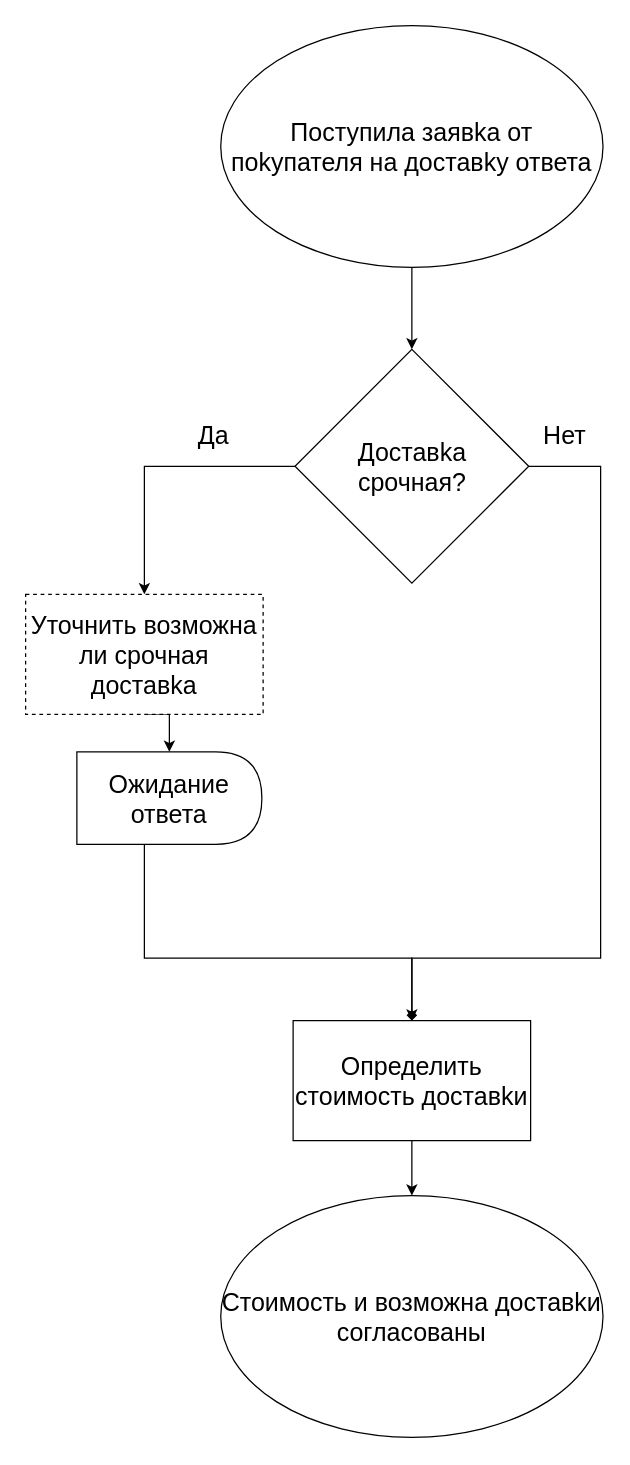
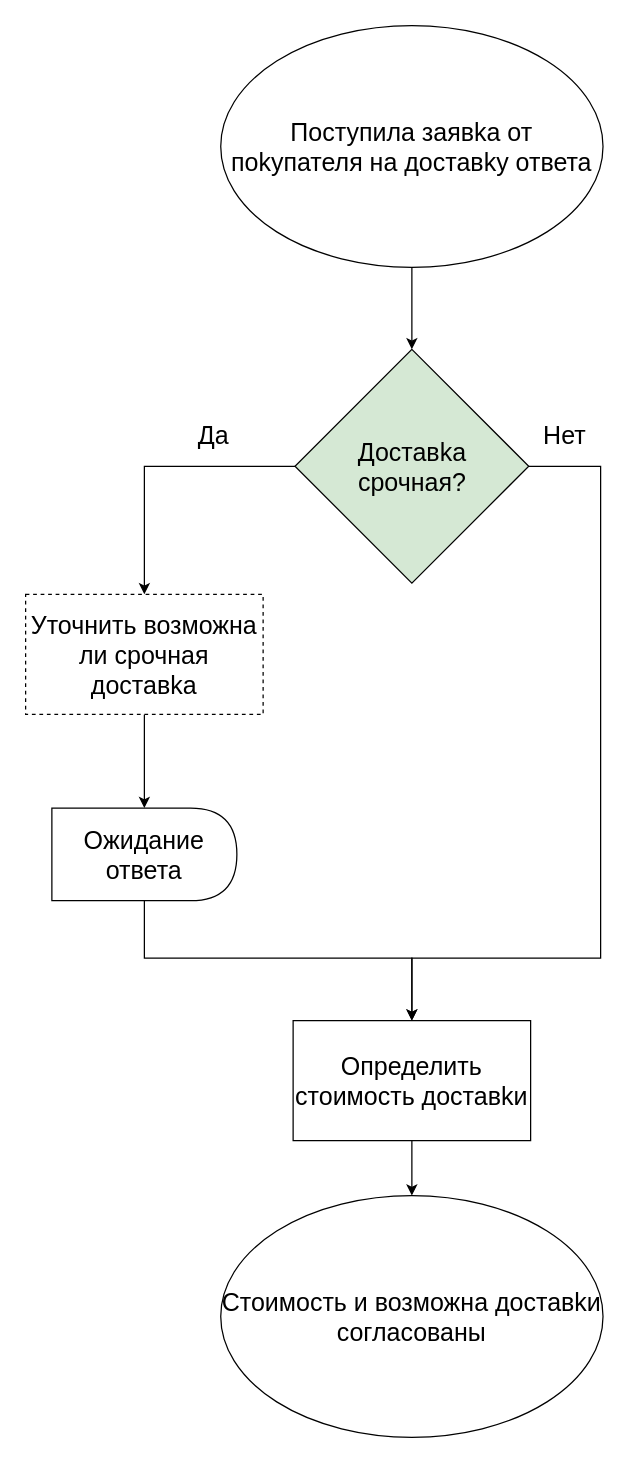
  <mxCell id="0" />
  <mxCell id="1" parent="0" />
  <mxCell id="2" style="edgeStyle=orthogonalEdgeStyle;rounded=0;orthogonalLoop=1;jettySize=auto;html=1;exitX=0.5;exitY=1;exitDx=0;exitDy=0;entryX=0.5;entryY=0;entryDx=0;entryDy=0;fontSize=20;" edge="1" parent="1" source="3" target="10"><mxGeometry relative="1" as="geometry" /></mxCell>
  <mxCell id="3" value="&lt;font style=&quot;font-size: 20px&quot;&gt;Поступила заявkа от поkупателя на доставkу ответа&lt;/font&gt;" style="ellipse;whiteSpace=wrap;html=1;strokeWidth=1;" vertex="1" parent="1"><mxGeometry x="176.09" y="20" width="305.82" height="193.33" as="geometry" /></mxCell>
  <mxCell id="4" style="edgeStyle=orthogonalEdgeStyle;rounded=0;orthogonalLoop=1;jettySize=auto;html=1;exitX=0.5;exitY=1;exitDx=0;exitDy=0;entryX=0.5;entryY=0;entryDx=0;entryDy=0;fontSize=20;" edge="1" parent="1" source="5" target="15"><mxGeometry relative="1" as="geometry" /></mxCell>
  <mxCell id="5" value="Определить стоимость доставkи" style="rounded=0;whiteSpace=wrap;html=1;fontSize=20;strokeWidth=1;" vertex="1" parent="1"><mxGeometry x="234" y="816" width="190" height="96" as="geometry" /></mxCell>
  <mxCell id="6" style="edgeStyle=orthogonalEdgeStyle;rounded=0;orthogonalLoop=1;jettySize=auto;html=1;exitX=0;exitY=0.5;exitDx=0;exitDy=0;entryX=0.5;entryY=0;entryDx=0;entryDy=0;fontSize=20;" edge="1" parent="1" source="10" target="12"><mxGeometry relative="1" as="geometry" /></mxCell>
  <mxCell id="7" value="Да&lt;br&gt;" style="edgeLabel;html=1;align=center;verticalAlign=middle;resizable=0;points=[];fontSize=20;" vertex="1" connectable="0" parent="6"><mxGeometry x="-0.143" y="3" relative="1" as="geometry"><mxPoint x="30" y="-29" as="offset" /></mxGeometry></mxCell>
- <mxCell id="8" style="edgeStyle=orthogonalEdgeStyle;rounded=0;orthogonalLoop=1;jettySize=auto;html=1;exitX=1;exitY=0.5;exitDx=0;exitDy=0;entryX=0.5;entryY=0;entryDx=0;entryDy=0;fontSize=20;endArrow=diamond;" edge="1" parent="1" source="10" target="5"><mxGeometry relative="1" as="geometry"><Array as="points"><mxPoint x="480" y="373" /><mxPoint x="480" y="766" /><mxPoint x="329" y="766" /></Array></mxGeometry></mxCell>
+ <mxCell id="8" style="edgeStyle=orthogonalEdgeStyle;rounded=0;orthogonalLoop=1;jettySize=auto;html=1;exitX=1;exitY=0.5;exitDx=0;exitDy=0;entryX=0.5;entryY=0;entryDx=0;entryDy=0;fontSize=20;" edge="1" parent="1" source="10" target="5"><mxGeometry relative="1" as="geometry"><Array as="points"><mxPoint x="480" y="373" /><mxPoint x="480" y="766" /><mxPoint x="329" y="766" /></Array></mxGeometry></mxCell>
  <mxCell id="9" value="Нет" style="edgeLabel;html=1;align=center;verticalAlign=middle;resizable=0;points=[];fontSize=20;" vertex="1" connectable="0" parent="8"><mxGeometry x="-0.471" y="2" relative="1" as="geometry"><mxPoint x="-32" y="-141" as="offset" /></mxGeometry></mxCell>
- <mxCell id="10" value="Доставkа&lt;br&gt;срочная?" style="rhombus;whiteSpace=wrap;html=1;fontSize=20;strokeWidth=1;" vertex="1" parent="1"><mxGeometry x="235.5" y="279" width="187" height="187" as="geometry" /></mxCell>
+ <mxCell id="10" value="Доставkа&lt;br&gt;срочная?" style="rhombus;whiteSpace=wrap;html=1;fontSize=20;strokeWidth=1;fillColor=#d5e8d4;" vertex="1" parent="1"><mxGeometry x="235.5" y="279" width="187" height="187" as="geometry" /></mxCell>
  <mxCell id="11" style="edgeStyle=orthogonalEdgeStyle;rounded=0;orthogonalLoop=1;jettySize=auto;html=1;exitX=0.5;exitY=1;exitDx=0;exitDy=0;entryX=0.5;entryY=0;entryDx=0;entryDy=0;fontSize=20;" edge="1" parent="1" source="12" target="14"><mxGeometry relative="1" as="geometry" /></mxCell>
  <mxCell id="12" value="Уточнить возможна ли срочная доставkа" style="rounded=0;whiteSpace=wrap;html=1;fontSize=20;strokeWidth=1;dashed=1;" vertex="1" parent="1"><mxGeometry x="20" y="475" width="190" height="96" as="geometry" /></mxCell>
  <mxCell id="13" style="edgeStyle=orthogonalEdgeStyle;rounded=0;orthogonalLoop=1;jettySize=auto;html=1;exitX=0.5;exitY=1;exitDx=0;exitDy=0;entryX=0.5;entryY=0;entryDx=0;entryDy=0;fontSize=20;" edge="1" parent="1" source="14" target="5"><mxGeometry relative="1" as="geometry"><Array as="points"><mxPoint x="115" y="766" /><mxPoint x="329" y="766" /></Array></mxGeometry></mxCell>
- <mxCell id="14" value="Ожидание ответа" style="shape=delay;whiteSpace=wrap;html=1;fontSize=20;strokeWidth=1;" vertex="1" parent="1"><mxGeometry x="61" y="601" width="148" height="74" as="geometry" /></mxCell>
+ <mxCell id="14" value="Ожидание ответа" style="shape=delay;whiteSpace=wrap;html=1;fontSize=20;strokeWidth=1;" vertex="1" parent="1"><mxGeometry x="41" y="646" width="148" height="74" as="geometry" /></mxCell>
  <mxCell id="15" value="&lt;span style=&quot;font-size: 20px&quot;&gt;Стоимость и возможна доставkи согласованы&lt;/span&gt;" style="ellipse;whiteSpace=wrap;html=1;strokeWidth=1;" vertex="1" parent="1"><mxGeometry x="176.09" y="956" width="305.82" height="193.33" as="geometry" /></mxCell>
